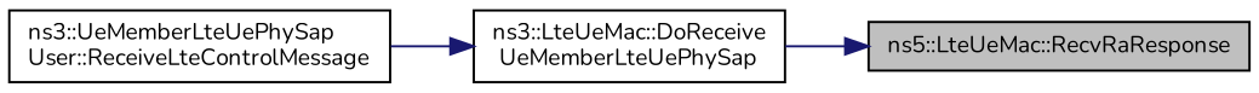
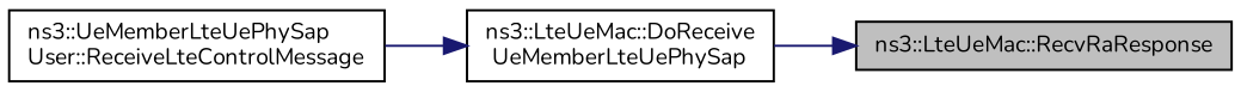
  digraph {
    fontname=Nunito
    rankdir=RL
    node [color=black fillcolor=white fontname=Nunito fontsize=10 shape=record style=filled]
    edge [color=midnightblue dir=back fontname=Nunito fontsize=10 labelfontname=Helvetica labelfontsize=10 style=solid]
-   n1 [fillcolor=grey75 fontcolor=black height=0.2 label="ns5::LteUeMac::RecvRaResponse" width=0.4]
+   n1 [fillcolor=grey75 fontcolor=black height=0.2 label="ns3::LteUeMac::RecvRaResponse" width=0.4]
    n2 [height=0.2 label="ns3::LteUeMac::DoReceive\lUeMemberLteUePhySap" width=0.4]
    n3 [height=0.2 label="ns3::UeMemberLteUePhySap\lUser::ReceiveLteControlMessage" width=0.4]
    n1 -> n2
    n2 -> n3
  }
